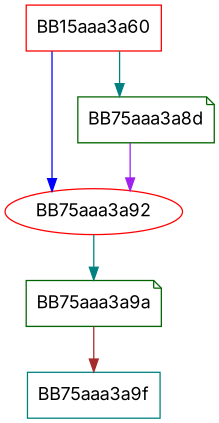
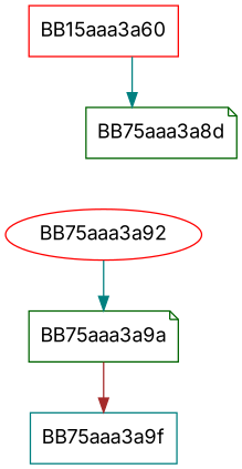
  digraph {
    fontname=Inter
    splines=ortho
    node [color=red fontname=Inter shape=box]
    edge [color=teal fontname=Inter]
    n1 [label=BB15aaa3a60]
    BB75aaa3a92 [shape=ellipse]
    BB75aaa3a8d [color=darkgreen shape=note]
    BB75aaa3a9a [color=darkgreen shape=note]
    BB75aaa3a9f [color=teal]
-   n1 -> BB75aaa3a92 [color=blue]
    n1 -> BB75aaa3a8d
    BB75aaa3a92 -> BB75aaa3a9a
-   BB75aaa3a8d -> BB75aaa3a92 [color=purple]
    BB75aaa3a9a -> BB75aaa3a9f [color=brown]
  }
